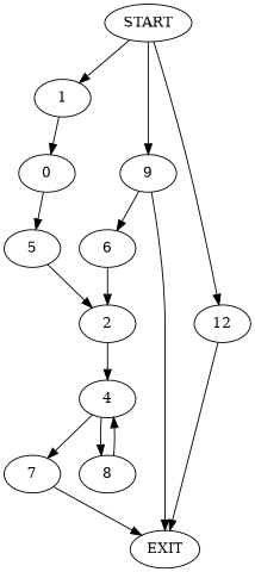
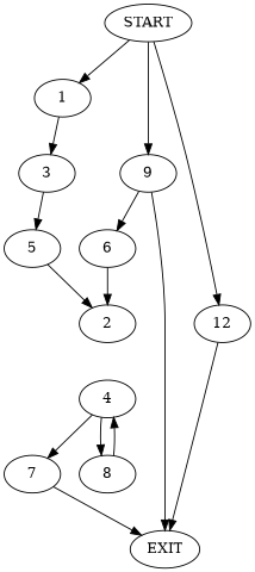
  digraph {
    n1 [label=START]
    1
    9
    n4 [label=12]
-   3 [label=0]
+   3
    n6 [label=EXIT]
    6
    2
    4
    5
    7
    8
    n1 -> 1
    n1 -> 9
    n1 -> n4
    1 -> 3
    9 -> n6
    9 -> 6
    n4 -> n6
    3 -> 5
    6 -> 2
-   2 -> 4
    4 -> 7
    4 -> 8
    5 -> 2
    7 -> n6
    8 -> 4
  }
